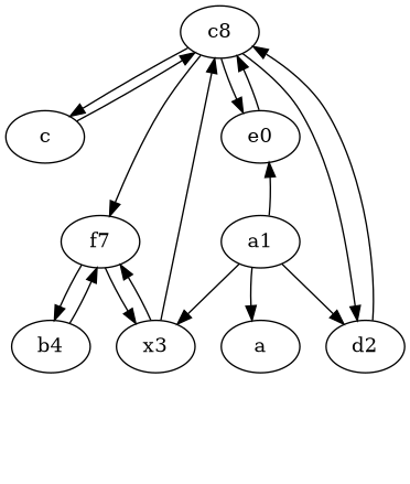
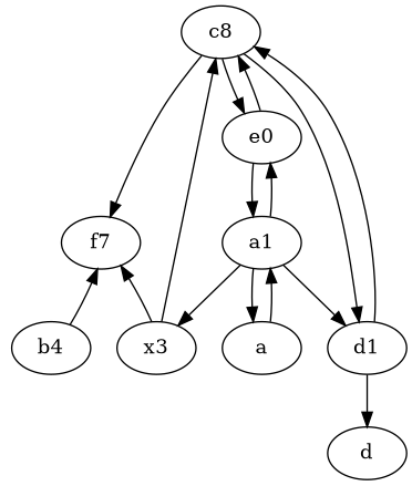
  digraph {
    fontname="DejaVu Serif"
    node [fontname="DejaVu Serif"]
    edge [fontname="DejaVu Serif"]
    n1 [label=c8]
-   c
    n3 [label=f7]
    n4 [label=e0]
-   d1 [label=d2]
+   d1
    n6 [label=x3]
    n7 [label=b4]
    a
    a1
-   n1 -> c
+   d
    n1 -> n3
    n1 -> n4
    n1 -> d1
-   c -> n1
-   n3 -> n6
-   n3 -> n7
    n4 -> n1
+   n4 -> a1
    d1 -> n1
+   d1 -> d
    n6 -> n1
    n6 -> n3
    n7 -> n3
+   a -> a1
    a1 -> n4
    a1 -> d1
    a1 -> n6
    a1 -> a
  }
